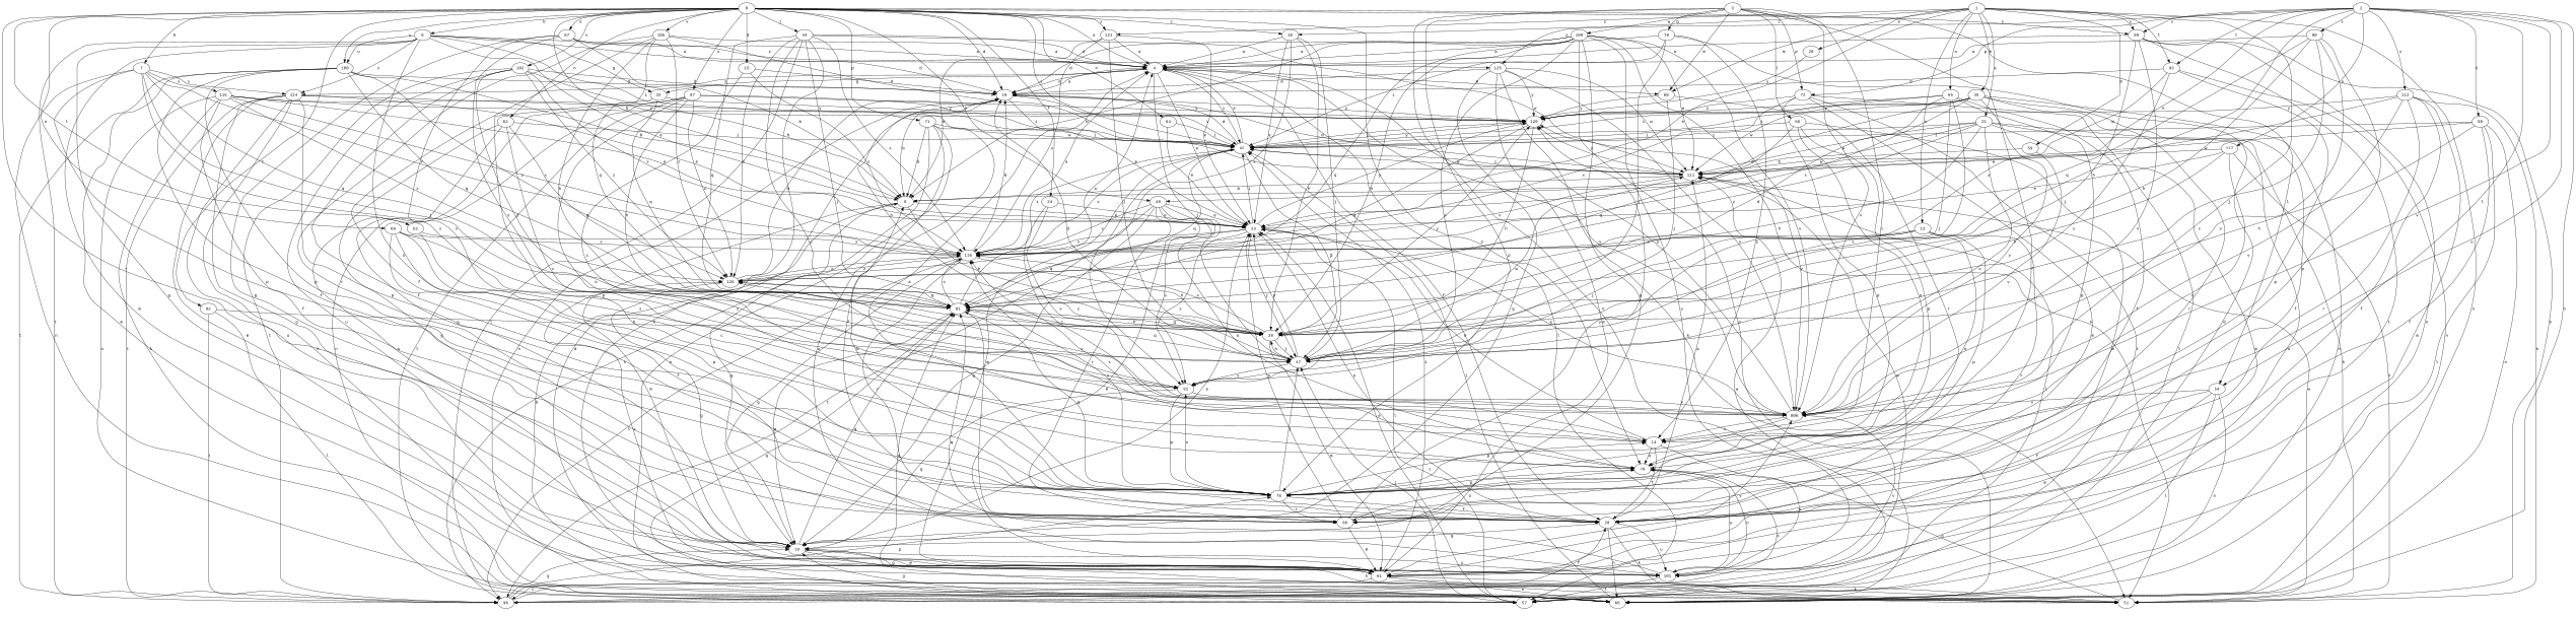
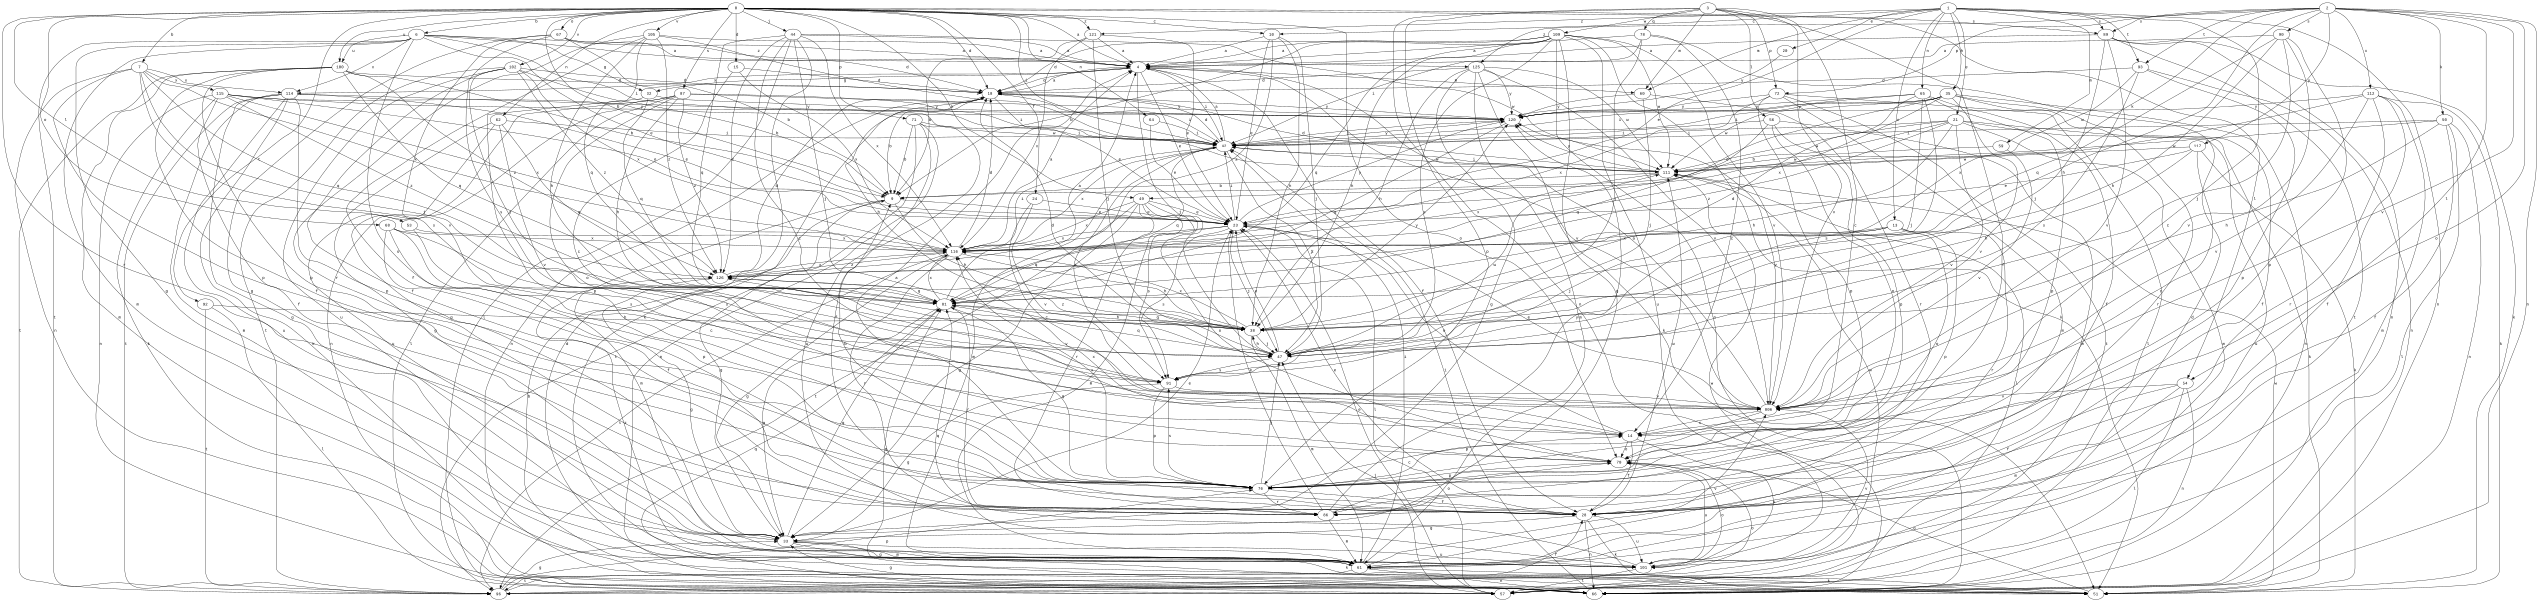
  strict digraph {
    fontname="Liberation Mono"
    node [fontname="Liberation Mono"]
    edge [fontname="Liberation Mono"]
    0
    4
    6
    7
    9
    10
    15
    18
    24
    42
    44
    49
    53
    54
    62
    64
    67
    68
    70
    71
    86
    87
    89
    92
    100
    102
    105
    121
    23
    60
    n31 [label=806]
    28
    32
    47
    57
    114
    125
    33
    61
    96
    66
    76
    81
    91
    115
    116
    38
    126
    14
    120
    111
    51
    101
    1
    13
    20
    21
    35
    59
    65
    93
    2
    50
    72
    90
    112
    117
    3
    56
    78
    109
    0 -> 4 [label=a]
    0 -> 6 [label=b]
    0 -> 7 [label=b]
    0 -> 9 [label=b]
    0 -> 10 [label=c]
    0 -> 15 [label=d]
    0 -> 18 [label=d]
    0 -> 24 [label=f]
    0 -> 42 [label=i]
    0 -> 44 [label=j]
    0 -> 49 [label=k]
    0 -> 53 [label=l]
    0 -> 54 [label=l]
    0 -> 62 [label=n]
    0 -> 64 [label=n]
    0 -> 67 [label=o]
    0 -> 68 [label=o]
    0 -> 70 [label=o]
    0 -> 71 [label=p]
    0 -> 86 [label=r]
    0 -> 87 [label=s]
    0 -> 89 [label=s]
    0 -> 92 [label=t]
    0 -> 100 [label=u]
    0 -> 102 [label=v]
    0 -> 105 [label=v]
    0 -> 121 [label=z]
    4 -> 18 [label=d]
    4 -> 42 [label=i]
    4 -> 23 [label=e]
    4 -> 60 [label=m]
    4 -> n31 [label=v]
    4 -> 28 [label=f]
    4 -> 32 [label=g]
    4 -> 47 [label=j]
-   4 -> 57 [label=l]
    4 -> 114 [label=x]
    6 -> 4 [label=a]
    6 -> 42 [label=i]
    6 -> 70 [label=o]
    6 -> 100 [label=u]
    6 -> 23 [label=e]
    6 -> 32 [label=g]
    6 -> 114 [label=x]
    6 -> 125 [label=z]
    6 -> 33 [label=g]
    6 -> 61 [label=m]
    6 -> 96 [label=t]
    7 -> 47 [label=j]
    7 -> 114 [label=x]
    7 -> 66 [label=n]
    7 -> 76 [label=p]
    7 -> 81 [label=q]
    7 -> 91 [label=s]
    7 -> 115 [label=x]
    7 -> 116 [label=x]
    9 -> 23 [label=e]
    9 -> 33 [label=g]
    9 -> 61 [label=m]
    9 -> 38 [label=h]
    10 -> 4 [label=a]
    10 -> 23 [label=e]
    10 -> 47 [label=j]
    10 -> 38 [label=h]
    10 -> 126 [label=z]
    15 -> 18 [label=d]
    15 -> 116 [label=x]
    15 -> 14 [label=c]
    18 -> 4 [label=a]
    18 -> 9 [label=b]
    18 -> 42 [label=i]
    18 -> 23 [label=e]
    18 -> 66 [label=n]
    18 -> 38 [label=h]
    18 -> 120 [label=y]
    24 -> 23 [label=e]
    24 -> n31 [label=v]
    24 -> 14 [label=c]
    42 -> 4 [label=a]
    42 -> 18 [label=d]
    42 -> 47 [label=j]
    42 -> 61 [label=m]
    42 -> 81 [label=q]
    42 -> 91 [label=s]
    42 -> 116 [label=x]
    42 -> 120 [label=y]
    42 -> 111 [label=w]
    44 -> 4 [label=a]
    44 -> 47 [label=j]
    44 -> 57 [label=l]
    44 -> 81 [label=q]
    44 -> 116 [label=x]
    44 -> 126 [label=z]
    44 -> 14 [label=c]
    44 -> 111 [label=w]
    44 -> 51 [label=k]
    49 -> 70 [label=o]
    49 -> 86 [label=r]
    49 -> 23 [label=e]
    49 -> 33 [label=g]
    49 -> 61 [label=m]
    49 -> 96 [label=t]
    49 -> 91 [label=s]
    49 -> 116 [label=x]
    53 -> 91 [label=s]
    53 -> 116 [label=x]
    54 -> n31 [label=v]
    54 -> 28 [label=f]
    54 -> 57 [label=l]
    54 -> 61 [label=m]
    54 -> 66 [label=n]
    62 -> 42 [label=i]
    62 -> n31 [label=v]
    62 -> 33 [label=g]
    62 -> 81 [label=q]
    62 -> 101 [label=u]
    64 -> 42 [label=i]
    64 -> 23 [label=e]
    67 -> 4 [label=a]
    67 -> 9 [label=b]
    67 -> 18 [label=d]
    67 -> n31 [label=v]
    67 -> 33 [label=g]
    67 -> 91 [label=s]
    68 -> 28 [label=f]
    68 -> 76 [label=p]
    68 -> 91 [label=s]
    68 -> 116 [label=x]
    68 -> 14 [label=c]
    70 -> 76 [label=p]
    70 -> 116 [label=x]
    70 -> 101 [label=u]
    71 -> 9 [label=b]
    71 -> 42 [label=i]
    71 -> 28 [label=f]
    71 -> 96 [label=t]
    71 -> 66 [label=n]
    71 -> 101 [label=u]
    86 -> 70 [label=o]
    86 -> 23 [label=e]
    86 -> 61 [label=m]
    86 -> 120 [label=y]
    87 -> 42 [label=i]
    87 -> 70 [label=o]
    87 -> 57 [label=l]
    87 -> 33 [label=g]
    87 -> 66 [label=n]
    87 -> 38 [label=h]
    87 -> 126 [label=z]
    87 -> 120 [label=y]
    89 -> 4 [label=a]
    89 -> n31 [label=v]
    89 -> 47 [label=j]
    89 -> 96 [label=t]
    89 -> 66 [label=n]
    89 -> 51 [label=k]
    92 -> 57 [label=l]
    92 -> 96 [label=t]
    92 -> 38 [label=h]
    100 -> 9 [label=b]
    100 -> 18 [label=d]
    100 -> 28 [label=f]
    100 -> 61 [label=m]
    100 -> 96 [label=t]
    100 -> 76 [label=p]
    100 -> 81 [label=q]
    100 -> 126 [label=z]
    102 -> 9 [label=b]
    102 -> 18 [label=d]
    102 -> 28 [label=f]
    102 -> 47 [label=j]
    102 -> 96 [label=t]
    102 -> 116 [label=x]
    102 -> 126 [label=z]
    102 -> 101 [label=u]
    105 -> 4 [label=a]
    105 -> 42 [label=i]
    105 -> 86 [label=r]
    105 -> 28 [label=f]
    105 -> 81 [label=q]
    105 -> 38 [label=h]
    105 -> 126 [label=z]
    121 -> 4 [label=a]
    121 -> 9 [label=b]
    121 -> 23 [label=e]
    121 -> 47 [label=j]
    121 -> 116 [label=x]
    23 -> 42 [label=i]
    23 -> 47 [label=j]
    23 -> 57 [label=l]
    23 -> 81 [label=q]
    23 -> 91 [label=s]
    23 -> 116 [label=x]
    23 -> 120 [label=y]
    60 -> 86 [label=r]
    60 -> 47 [label=j]
    60 -> 120 [label=y]
    n31 -> 4 [label=a]
    n31 -> 23 [label=e]
    n31 -> 76 [label=p]
    n31 -> 14 [label=c]
    n31 -> 120 [label=y]
    28 -> 23 [label=e]
    28 -> 33 [label=g]
    28 -> 66 [label=n]
    28 -> 111 [label=w]
    28 -> 51 [label=k]
    28 -> 101 [label=u]
    32 -> 76 [label=p]
    32 -> 81 [label=q]
    32 -> 120 [label=y]
    47 -> 18 [label=d]
    47 -> 23 [label=e]
    47 -> 81 [label=q]
    47 -> 91 [label=s]
    47 -> 38 [label=h]
    47 -> 111 [label=w]
    57 -> 23 [label=e]
    57 -> 47 [label=j]
    57 -> 81 [label=q]
    114 -> 23 [label=e]
    114 -> 33 [label=g]
    114 -> 61 [label=m]
    114 -> 96 [label=t]
    114 -> 76 [label=p]
    114 -> 120 [label=y]
    114 -> 51 [label=k]
    114 -> 101 [label=u]
    125 -> 18 [label=d]
    125 -> n31 [label=v]
    125 -> 33 [label=g]
    125 -> 61 [label=m]
    125 -> 120 [label=y]
    125 -> 111 [label=w]
    125 -> 51 [label=k]
    33 -> 23 [label=e]
    33 -> 61 [label=m]
    33 -> 81 [label=q]
    33 -> 51 [label=k]
    33 -> 101 [label=u]
    61 -> 42 [label=i]
    61 -> n31 [label=v]
    61 -> 33 [label=g]
    61 -> 96 [label=t]
    61 -> 66 [label=n]
    61 -> 126 [label=z]
    61 -> 51 [label=k]
    96 -> 70 [label=o]
    96 -> 28 [label=f]
    96 -> 33 [label=g]
    96 -> 76 [label=p]
    96 -> 111 [label=w]
    66 -> 42 [label=i]
    66 -> 33 [label=g]
    66 -> 81 [label=q]
    76 -> 4 [label=a]
    76 -> 9 [label=b]
    76 -> 86 [label=r]
    76 -> 28 [label=f]
    76 -> 47 [label=j]
    76 -> 81 [label=q]
    76 -> 91 [label=s]
    76 -> 116 [label=x]
    76 -> 14 [label=c]
    81 -> 4 [label=a]
    81 -> 86 [label=r]
    81 -> 33 [label=g]
    81 -> 116 [label=x]
    81 -> 38 [label=h]
    91 -> n31 [label=v]
    91 -> 33 [label=g]
    91 -> 76 [label=p]
    115 -> 23 [label=e]
    115 -> 28 [label=f]
    115 -> 66 [label=n]
    115 -> 116 [label=x]
    115 -> 126 [label=z]
    115 -> 120 [label=y]
    115 -> 111 [label=w]
    115 -> 51 [label=k]
    116 -> 4 [label=a]
    116 -> 18 [label=d]
    116 -> 42 [label=i]
    116 -> 86 [label=r]
    116 -> 33 [label=g]
    116 -> 96 [label=t]
    116 -> 38 [label=h]
    116 -> 126 [label=z]
    38 -> 47 [label=j]
    38 -> 61 [label=m]
    38 -> 81 [label=q]
    38 -> 116 [label=x]
    38 -> 126 [label=z]
    38 -> 120 [label=y]
    126 -> 18 [label=d]
    126 -> n31 [label=v]
    126 -> 33 [label=g]
    126 -> 81 [label=q]
    126 -> 116 [label=x]
    14 -> 70 [label=o]
    14 -> 23 [label=e]
    14 -> 28 [label=f]
    14 -> 101 [label=u]
    120 -> 42 [label=i]
    120 -> 81 [label=q]
-   120 -> 38 [label=h]
+   125 -> 38 [label=h]
    111 -> 9 [label=b]
    111 -> 18 [label=d]
    111 -> 42 [label=i]
    111 -> 57 [label=l]
    111 -> 116 [label=x]
    111 -> 120 [label=y]
    51 -> 9 [label=b]
    51 -> 18 [label=d]
    51 -> 70 [label=o]
    51 -> 111 [label=w]
    101 -> 70 [label=o]
    101 -> n31 [label=v]
    101 -> 57 [label=l]
    101 -> 81 [label=q]
    101 -> 111 [label=w]
    1 -> 10 [label=c]
    1 -> 89 [label=s]
    1 -> 121 [label=z]
    1 -> 23 [label=e]
    1 -> 60 [label=m]
    1 -> 66 [label=n]
    1 -> 14 [label=c]
    1 -> 13 [label=c]
    1 -> 20 [label=e]
    1 -> 21 [label=e]
    1 -> 35 [label=h]
    1 -> 59 [label=m]
    1 -> 65 [label=n]
    1 -> 93 [label=t]
    13 -> 70 [label=o]
    13 -> 86 [label=r]
    13 -> 47 [label=j]
    13 -> 76 [label=p]
    13 -> 116 [label=x]
    13 -> 126 [label=z]
    20 -> 120 [label=y]
    21 -> 9 [label=b]
    21 -> 42 [label=i]
    21 -> n31 [label=v]
    21 -> 61 [label=m]
    21 -> 38 [label=h]
    21 -> 126 [label=z]
    21 -> 111 [label=w]
    21 -> 51 [label=k]
    21 -> 101 [label=u]
    35 -> 42 [label=i]
    35 -> 86 [label=r]
    35 -> 23 [label=e]
    35 -> n31 [label=v]
    35 -> 28 [label=f]
    35 -> 66 [label=n]
    35 -> 116 [label=x]
    35 -> 120 [label=y]
    35 -> 111 [label=w]
    59 -> n31 [label=v]
    59 -> 111 [label=w]
    65 -> 42 [label=i]
    65 -> 28 [label=f]
    65 -> 47 [label=j]
    65 -> 76 [label=p]
    65 -> 81 [label=d]
    65 -> 91 [label=s]
    65 -> 120 [label=y]
    93 -> 18 [label=d]
    93 -> 66 [label=n]
    93 -> 76 [label=p]
    93 -> 91 [label=s]
    93 -> 111 [label=w]
    2 -> 49 [label=k]
    2 -> 54 [label=l]
    2 -> 70 [label=o]
    2 -> 89 [label=s]
    2 -> n31 [label=v]
    2 -> 125 [label=z]
    2 -> 66 [label=n]
    2 -> 38 [label=h]
    2 -> 93 [label=t]
    2 -> 50 [label=k]
    2 -> 72 [label=p]
    2 -> 90 [label=s]
    2 -> 112 [label=x]
    2 -> 117 [label=y]
    50 -> 42 [label=i]
    50 -> 28 [label=f]
    50 -> 57 [label=l]
    50 -> 66 [label=n]
    50 -> 38 [label=h]
    50 -> 111 [label=w]
    72 -> 57 [label=l]
    72 -> 61 [label=m]
    72 -> 96 [label=t]
    72 -> 76 [label=p]
    72 -> 116 [label=x]
    72 -> 120 [label=y]
    90 -> 4 [label=a]
    90 -> n31 [label=v]
    90 -> 47 [label=j]
    90 -> 76 [label=p]
    90 -> 81 [label=q]
    90 -> 38 [label=h]
    112 -> 86 [label=r]
    112 -> n31 [label=v]
    112 -> 28 [label=f]
    112 -> 61 [label=m]
    112 -> 116 [label=x]
    112 -> 120 [label=y]
    112 -> 51 [label=k]
    117 -> 23 [label=e]
    117 -> 38 [label=h]
    117 -> 14 [label=c]
    117 -> 111 [label=w]
    117 -> 51 [label=k]
    3 -> 60 [label=m]
    3 -> n31 [label=v]
    3 -> 28 [label=f]
    3 -> 66 [label=n]
    3 -> 76 [label=p]
    3 -> 14 [label=c]
    3 -> 72 [label=p]
    3 -> 56 [label=l]
    3 -> 78 [label=q]
    3 -> 109 [label=w]
    56 -> 42 [label=i]
    56 -> 70 [label=o]
    56 -> 61 [label=m]
    56 -> 76 [label=p]
    56 -> 81 [label=q]
    78 -> 4 [label=a]
    78 -> 42 [label=i]
    78 -> 47 [label=j]
    78 -> 57 [label=d]
    78 -> 14 [label=c]
    109 -> 4 [label=a]
    109 -> 9 [label=b]
    109 -> 18 [label=d]
    109 -> n31 [label=v]
    109 -> 33 [label=g]
    109 -> 66 [label=n]
    109 -> 81 [label=q]
    109 -> 91 [label=s]
    109 -> 38 [label=h]
    109 -> 111 [label=w]
    109 -> 51 [label=k]
    109 -> 101 [label=u]
  }
